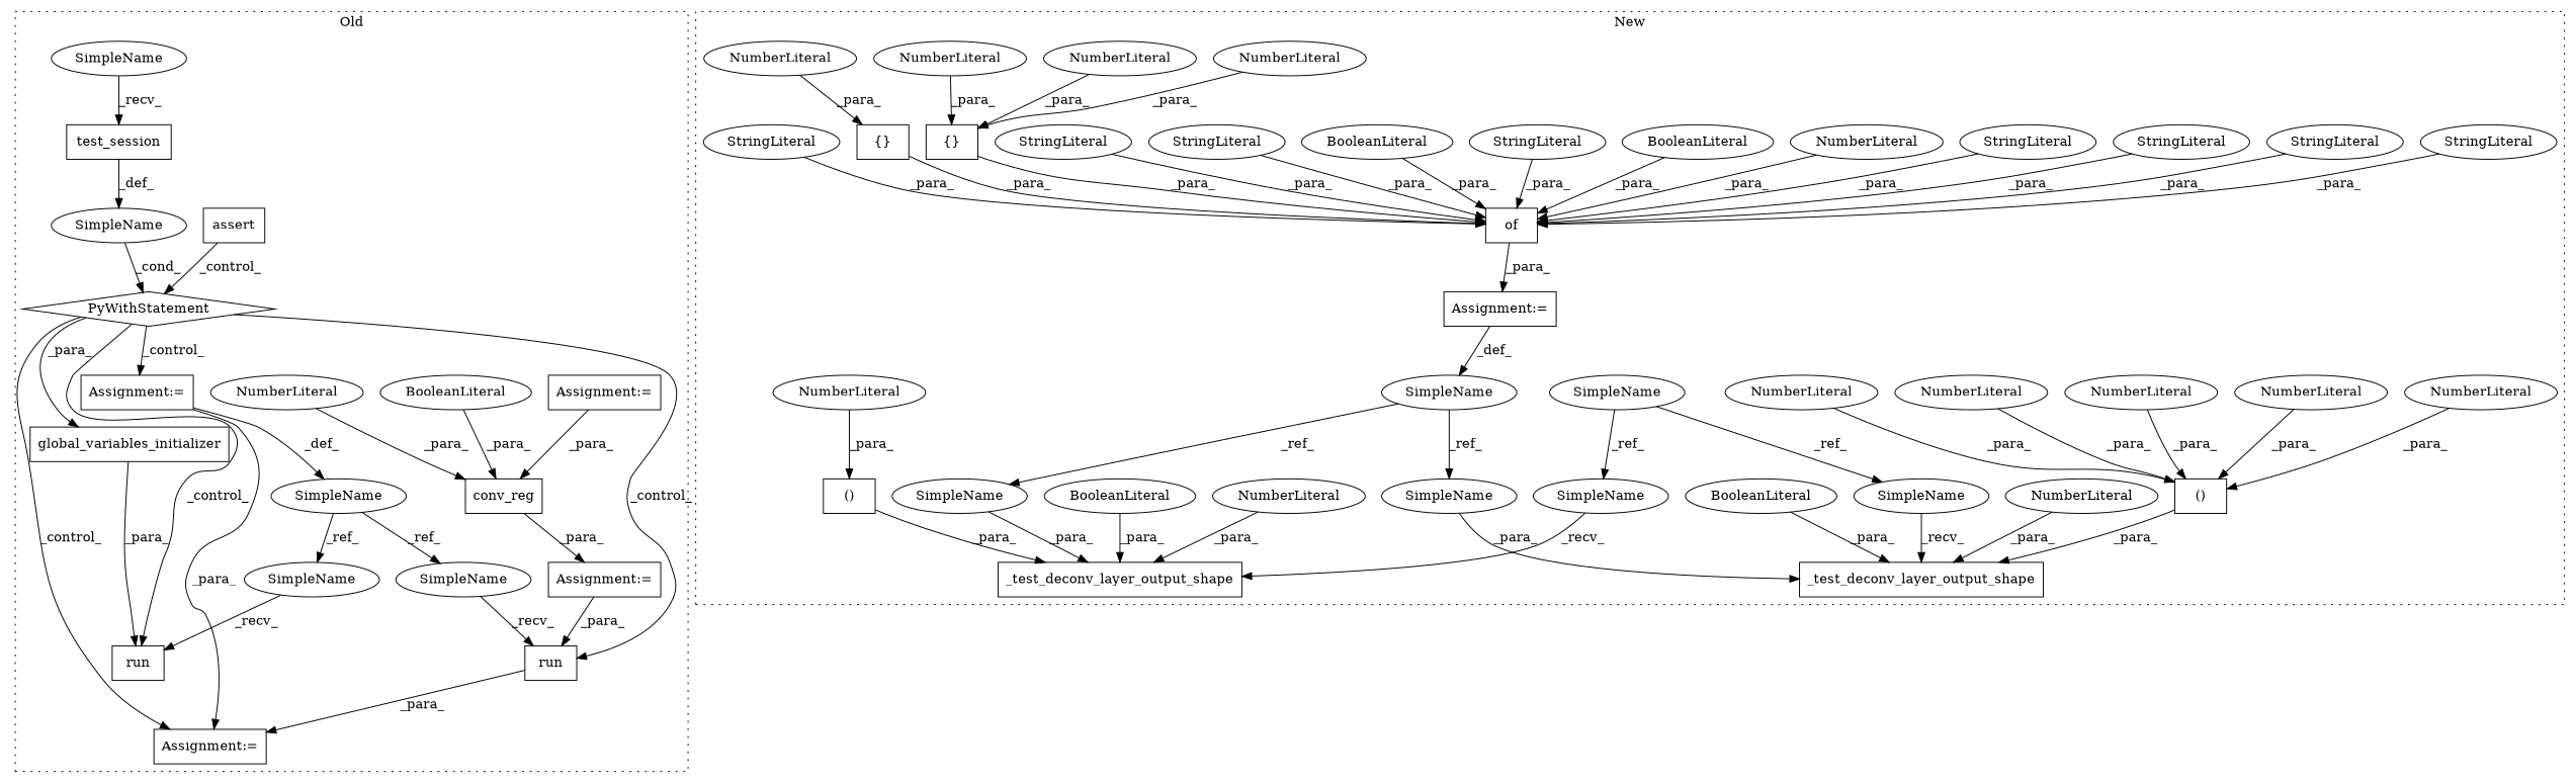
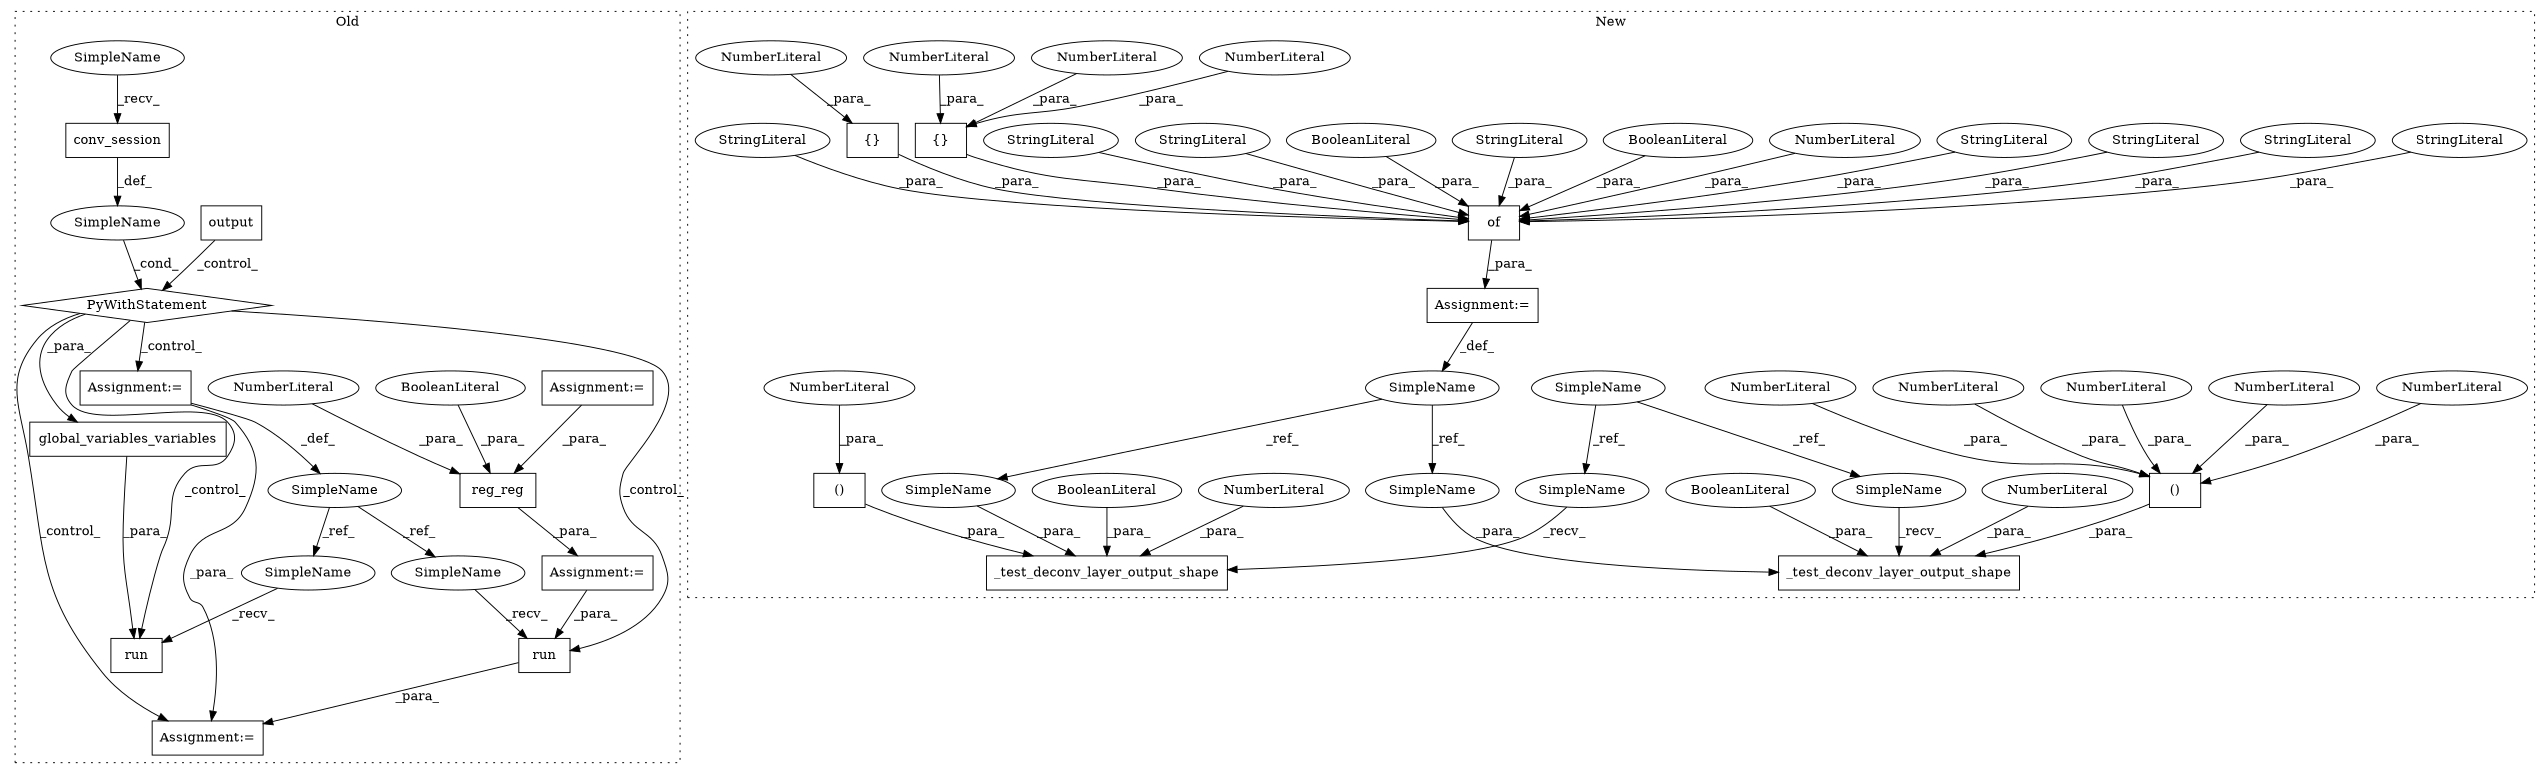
  digraph {
    node [a=34 l=1 s=6508 shape=ellipse]
    n1 [a=32 l="4,1" label=run s="6591,6607" shape=box]
    n2 [a=7 label="Assignment:=" s=6585 shape=box]
    n3 [a=42 label=SimpleName l="" s=""]
    n4 [a=104 l="10,2" label=PyWithStatement s="6465,6494" shape=diamond]
-   n5 [a=32 l=14 label=test_session s=6480 shape=box]
+   n5 [a=32 l=14 label=conv_session s=6480 shape=box]
    n6 [a=32 l="4,1" label=run s="6525,6570" shape=box]
    n7 [a=42 l=4 label=SimpleName]
-   n8 [a=32 l=30 label=global_variables_initializer s=6540 shape=box]
+   n8 [a=32 l=30 label=global_variables_variables s=6540 shape=box]
    n9 [a=7 label="Assignment:=" s=6281 shape=box]
    n10 [a=7 label="Assignment:=" s=6414 shape=box]
    n11 [a=7 l=4 label="Assignment:=" shape=box]
-   n12 [a=32 l="22,1" label=assert s="6621,6718" shape=box]
-   n13 [a=32 l="9,1" label=conv_reg s="6415,6437" shape=box]
+   n12 [a=32 l="22,1" label=output s="6621,6718" shape=box]
+   n13 [a=32 l="9,1" label=reg_reg s="6415,6437" shape=box]
    n14 [a=9 l=4 label=BooleanLiteral s=6429]
    n15 [l=3 label=NumberLiteral s=6434]
    n16 [a=42 l=4 label=SimpleName s=6520]
    n17 [a=42 l=4 label=SimpleName s=6586]
    n18 [a=42 l=4 label=SimpleName s=6475]
    n19 [a=32 l="3,1" label=of s="6417,6597" shape=box]
    n20 [a=45 l=13 label=StringLiteral s=6439]
    n21 [a=45 l=15 label=StringLiteral s=6549]
    n22 [a=45 l=11 label=StringLiteral s=6496]
    n23 [a=45 l=11 label=StringLiteral s=6529]
    n24 [a=4 l="1,1" label="{}" s="6488,6494" shape=box]
    n25 [label=NumberLiteral s=6489]
    n26 [label=NumberLiteral s=6493]
    n27 [l=2 label=NumberLiteral s=6436]
    n28 [a=9 l=5 label=BooleanLiteral]
    n29 [a=45 l=15 label=StringLiteral s=6420]
    n30 [a=9 l=4 label=BooleanLiteral s=6524]
    n31 [a=45 l=7 label=StringLiteral s=6541]
    n32 [a=45 l=8 label=StringLiteral s=6470]
    n33 [a=7 label="Assignment:=" s=6412 shape=box]
    n34 [a=4 l="1,1" label="{}" s="6462,6468" shape=box]
    n35 [label=NumberLiteral s=6491]
    n36 [label=NumberLiteral s=6467]
    n37 [a=45 l=9 label=StringLiteral s=6514]
    n38 [a=32 l="32,1" label=_test_deconv_layer_output_shape s="6609,6727" shape=box]
    n39 [a=106 l=61 label="()" s=6660 shape=box]
    n40 [label=NumberLiteral s=6660]
    n41 [label=NumberLiteral s=6641]
    n42 [a=32 l="32,1" label=_test_deconv_layer_output_shape s="6739,6858" shape=box]
    n43 [a=106 l=61 label="()" s=6790 shape=box]
    n44 [l=2 label=NumberLiteral s=6804]
    n45 [l=2 label=NumberLiteral s=6674]
    n46 [label=NumberLiteral s=6771]
    n47 [l=2 label=NumberLiteral s=6704]
    n48 [l=2 label=NumberLiteral s=6719]
    n49 [a=42 l=4 label=SimpleName s=6339]
    n50 [a=9 l=5 label=BooleanLiteral s=6853]
    n51 [a=9 l=4 label=BooleanLiteral s=6723]
    n52 [a=42 l=11 label=SimpleName s=6401]
    n53 [l=2 label=NumberLiteral s=6689]
    n54 [a=42 l=4 label=SimpleName s=6734]
    n55 [a=42 l=4 label=SimpleName s=6604]
    n56 [a=42 l=11 label=SimpleName s=6773]
    n57 [a=42 l=11 label=SimpleName s=6643]
    subgraph cluster_1 {
      label=Old
      style=dotted
      n1
      n2
      n3
      n4
      n5
      n6
      n7
      n8
      n9
      n10
      n11
      n12
      n13
      n14
      n15
      n16
      n17
      n18
    }
    subgraph cluster_2 {
      label=New
      style=dotted
      n19
      n20
      n21
      n22
      n23
      n24
      n25
      n26
      n27
      n28
      n29
      n30
      n31
      n32
      n33
      n34
      n35
      n36
      n37
      n38
      n39
      n40
      n41
      n42
      n43
      n44
      n45
      n46
      n47
      n48
      n49
      n50
      n51
      n52
      n53
      n54
      n55
      n56
      n57
    }
    n1 -> n2 [label=_para_]
    n3 -> n4 [label=_cond_]
    n4 -> n1 [label=_control_]
    n4 -> n2 [label=_control_]
    n4 -> n6 [label=_control_]
    n4 -> n8 [label=_para_]
    n4 -> n11 [label=_control_]
    n5 -> n3 [label=_def_]
    n7 -> n16 [label=_ref_]
    n7 -> n17 [label=_ref_]
    n8 -> n6 [label=_para_]
    n9 -> n13 [label=_para_]
    n10 -> n1 [label=_para_]
    n11 -> n2 [label=_para_]
    n11 -> n7 [label=_def_]
    n12 -> n4 [label=_control_]
    n13 -> n10 [label=_para_]
    n14 -> n13 [label=_para_]
    n15 -> n13 [label=_para_]
    n16 -> n6 [label=_recv_]
    n17 -> n1 [label=_recv_]
    n18 -> n5 [label=_recv_]
    n19 -> n33 [label=_para_]
    n20 -> n19 [label=_para_]
    n21 -> n19 [label=_para_]
    n22 -> n19 [label=_para_]
    n23 -> n19 [label=_para_]
    n24 -> n19 [label=_para_]
    n25 -> n24 [label=_para_]
    n26 -> n24 [label=_para_]
    n27 -> n19 [label=_para_]
    n28 -> n19 [label=_para_]
    n29 -> n19 [label=_para_]
    n30 -> n19 [label=_para_]
    n31 -> n19 [label=_para_]
    n32 -> n19 [label=_para_]
    n33 -> n52 [label=_def_]
    n34 -> n19 [label=_para_]
    n35 -> n24 [label=_para_]
    n36 -> n34 [label=_para_]
    n37 -> n19 [label=_para_]
    n39 -> n38 [label=_para_]
    n40 -> n39 [label=_para_]
    n41 -> n38 [label=_para_]
    n43 -> n42 [label=_para_]
    n44 -> n43 [label=_para_]
    n45 -> n39 [label=_para_]
    n46 -> n42 [label=_para_]
    n47 -> n39 [label=_para_]
    n48 -> n39 [label=_para_]
    n49 -> n54 [label=_ref_]
    n49 -> n55 [label=_ref_]
    n50 -> n42 [label=_para_]
    n51 -> n38 [label=_para_]
    n52 -> n56 [label=_ref_]
    n52 -> n57 [label=_ref_]
    n53 -> n39 [label=_para_]
    n54 -> n42 [label=_recv_]
    n55 -> n38 [label=_recv_]
    n56 -> n42 [label=_para_]
    n57 -> n38 [label=_para_]
  }
